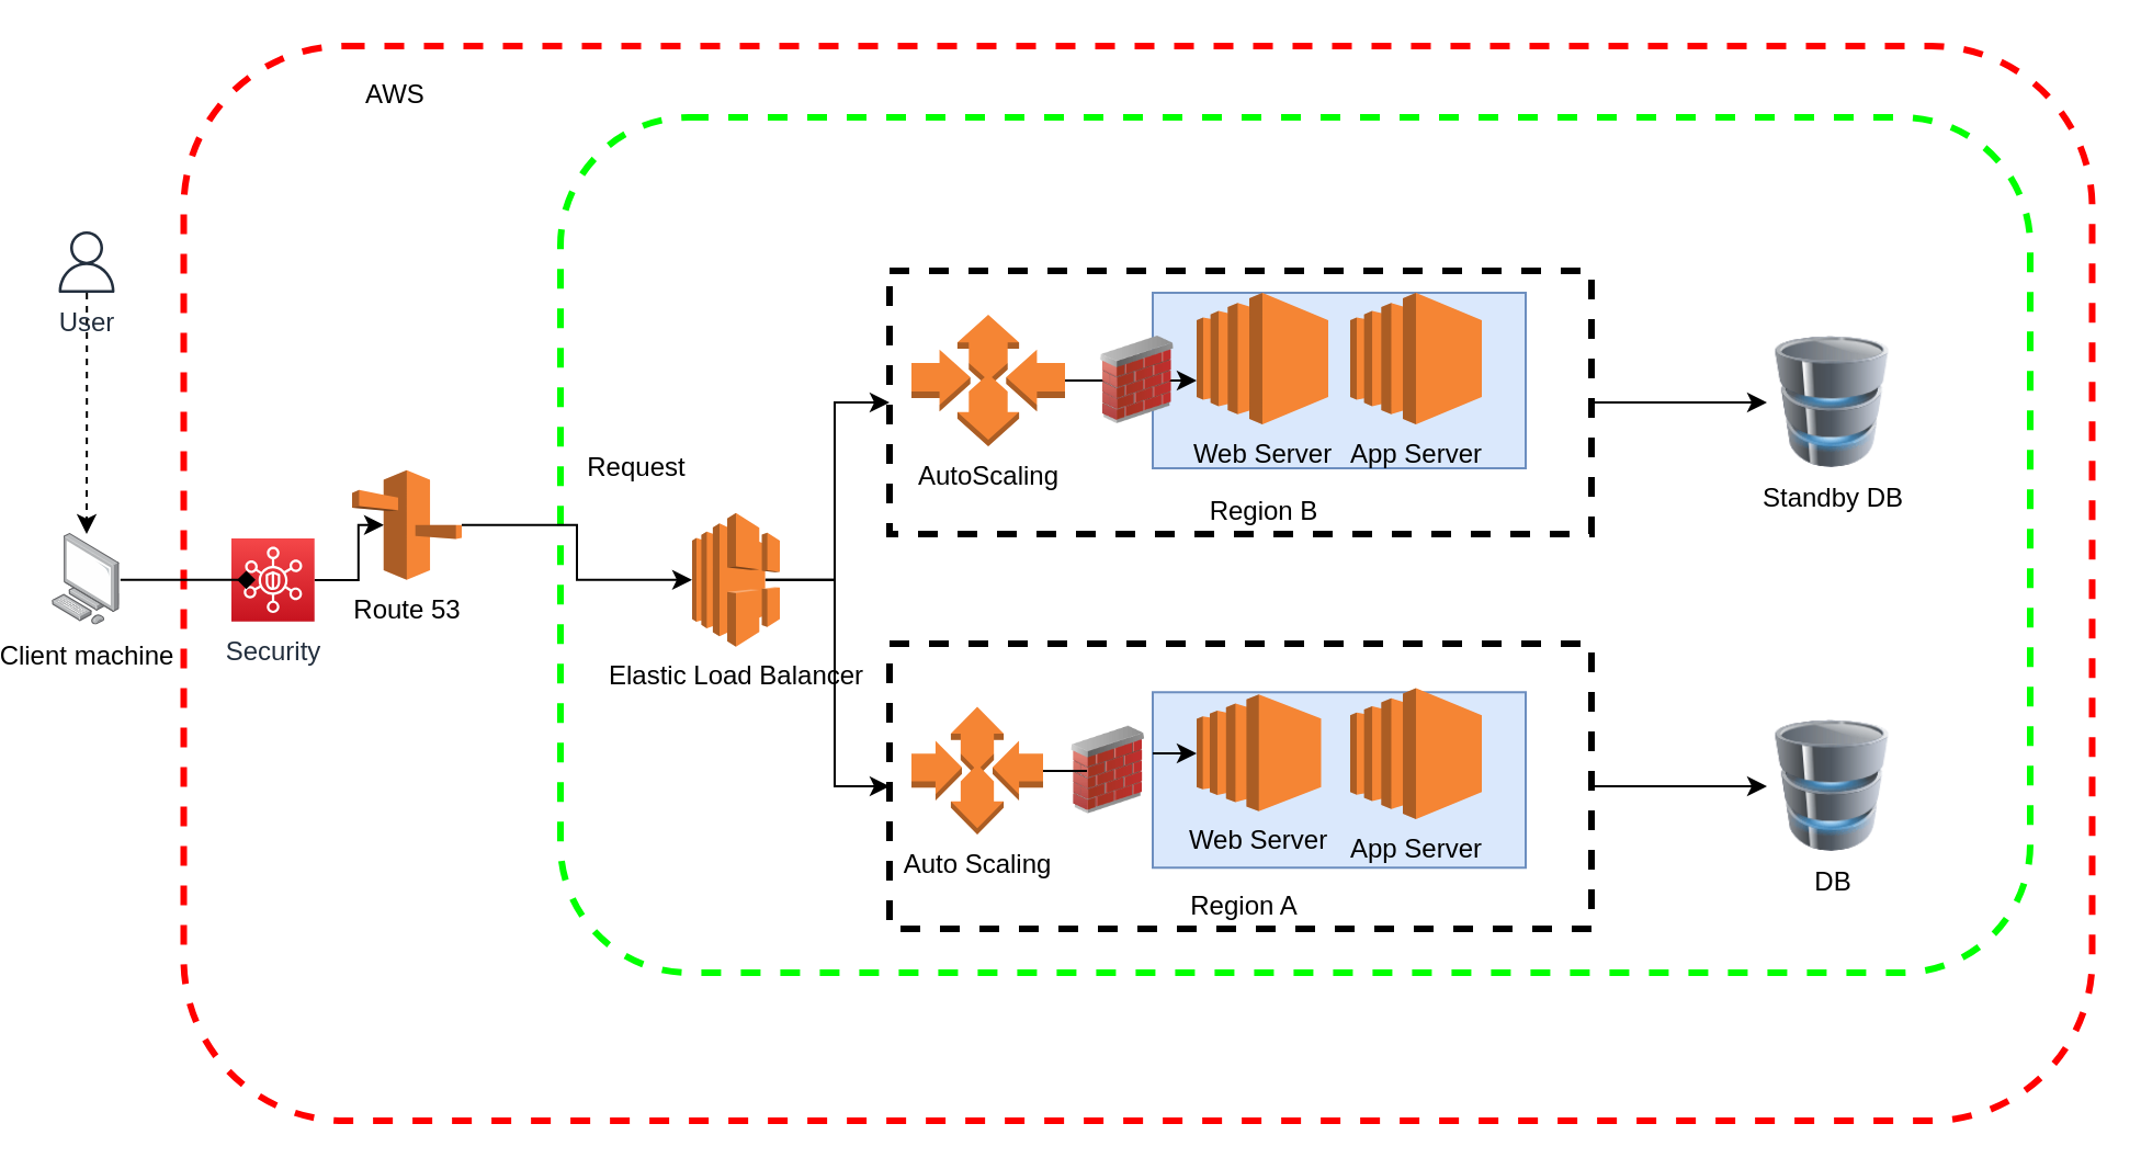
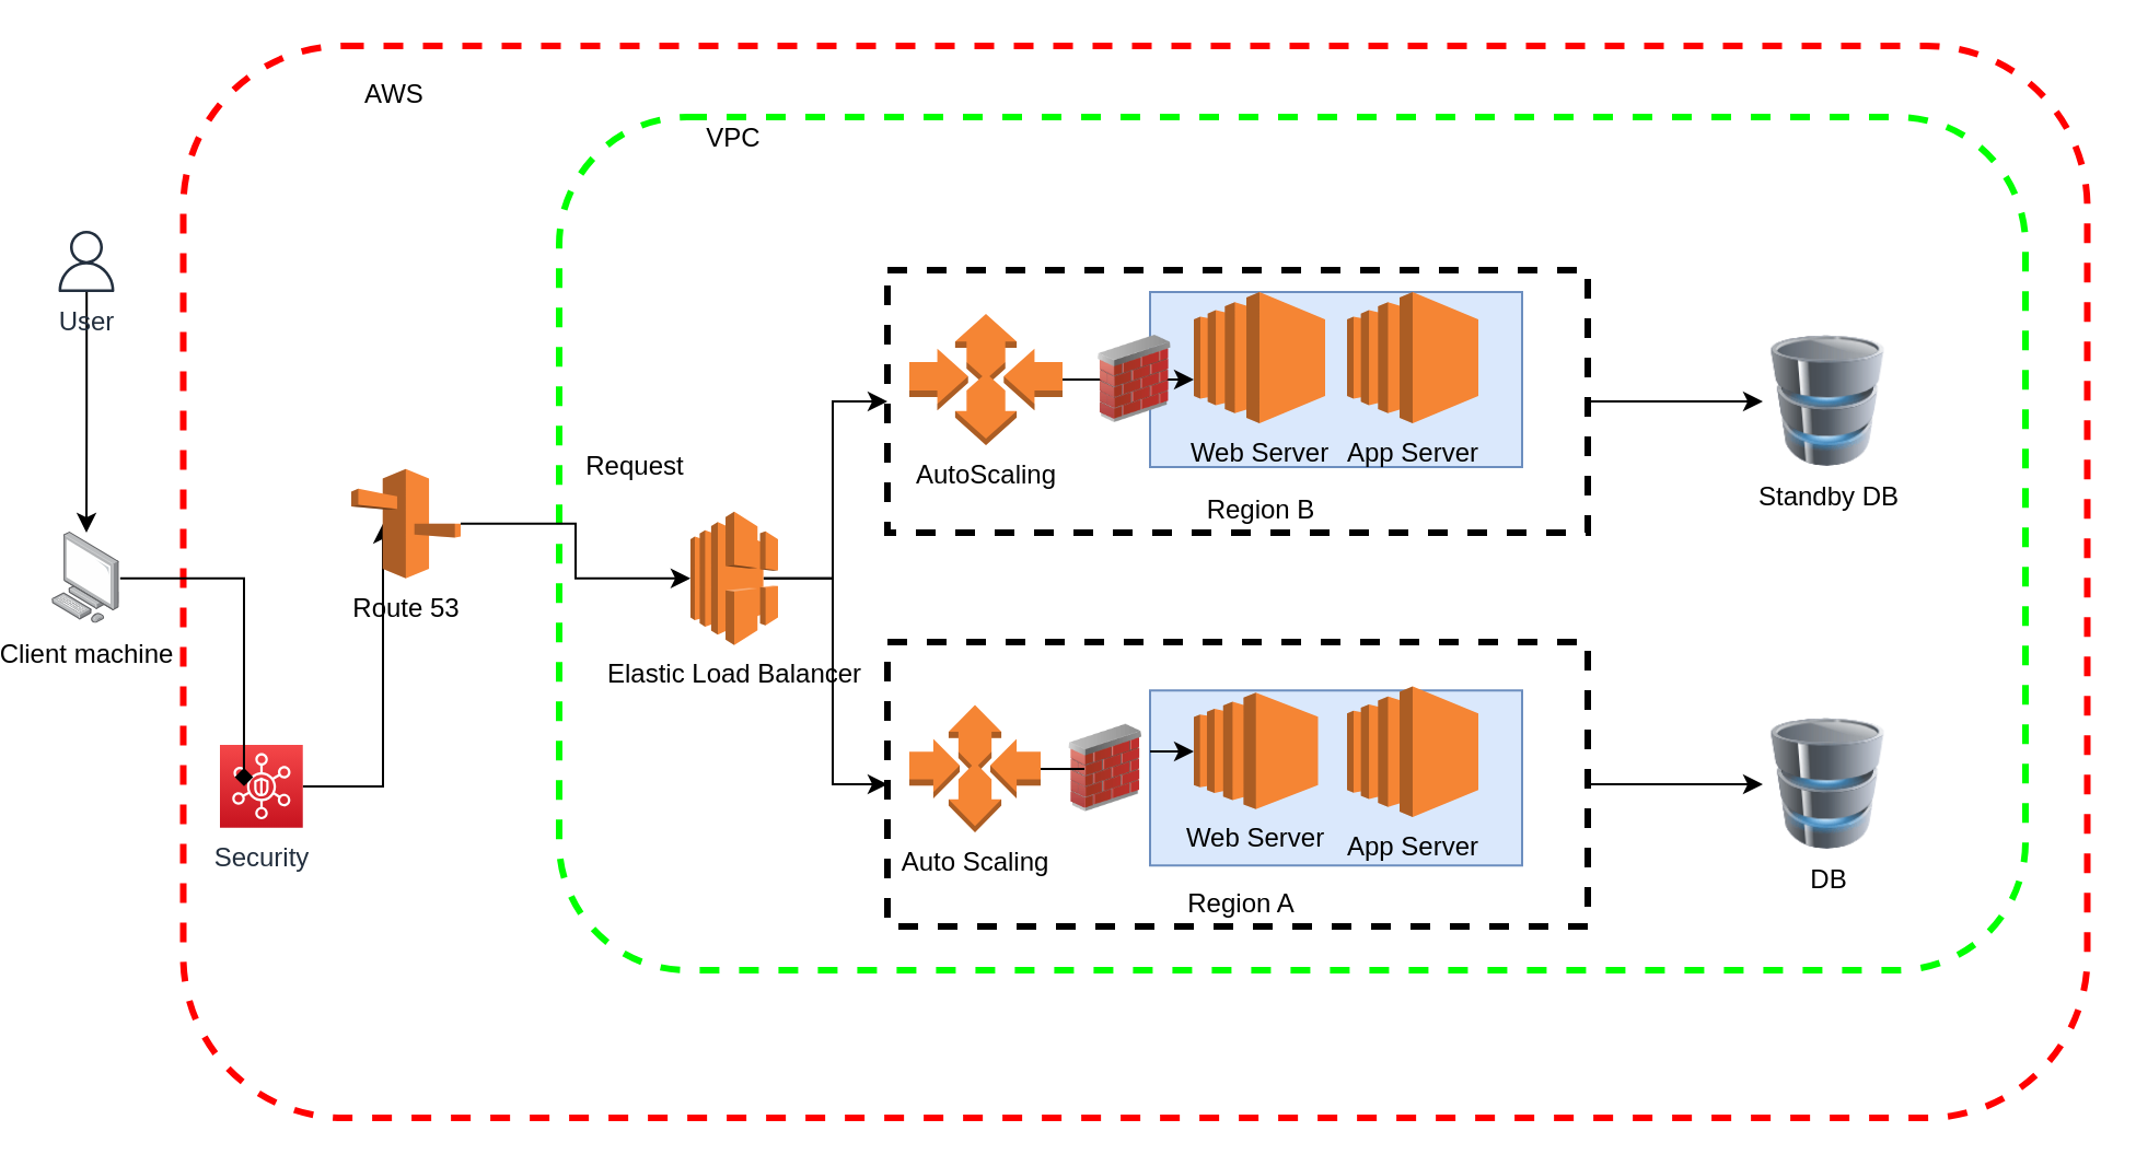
  <mxCell id="0" />
  <mxCell id="1" parent="0" />
  <mxCell id="2" value="" style="rounded=1;whiteSpace=wrap;html=1;fillColor=none;dashed=1;strokeColor=#FF0000;strokeWidth=3;" vertex="1" parent="1"><mxGeometry x="80.25" y="20.5" width="870" height="490" as="geometry" /></mxCell>
  <mxCell id="3" value="" style="rounded=1;whiteSpace=wrap;html=1;dashed=1;strokeWidth=3;fillColor=none;strokeColor=#00FF00;" parent="1" vertex="1"><mxGeometry x="252" y="53" width="670" height="390" as="geometry" /></mxCell>
  <mxCell id="4" value="" style="rounded=0;whiteSpace=wrap;html=1;fillColor=none;strokeWidth=3;dashed=1;" parent="1" vertex="1"><mxGeometry x="402" y="123" width="320" height="120" as="geometry" /></mxCell>
  <mxCell id="5" style="edgeStyle=orthogonalEdgeStyle;rounded=0;orthogonalLoop=1;jettySize=auto;html=1;" parent="1" source="6" target="28" edge="1"><mxGeometry relative="1" as="geometry" /></mxCell>
  <mxCell id="6" value="" style="rounded=0;whiteSpace=wrap;html=1;dashed=1;strokeWidth=3;" parent="1" vertex="1"><mxGeometry x="402" y="293" width="320" height="130" as="geometry" /></mxCell>
  <mxCell id="7" style="edgeStyle=orthogonalEdgeStyle;rounded=0;orthogonalLoop=1;jettySize=auto;html=1;exitX=0;exitY=0.5;exitDx=0;exitDy=0;entryX=0;entryY=0.5;entryDx=0;entryDy=0;entryPerimeter=0;" parent="1" source="8" target="21" edge="1"><mxGeometry relative="1" as="geometry" /></mxCell>
  <mxCell id="8" value="" style="rounded=0;whiteSpace=wrap;html=1;fillColor=#dae8fc;strokeColor=#6c8ebf;" parent="1" vertex="1"><mxGeometry x="522" y="315.13" width="170" height="80" as="geometry" /></mxCell>
  <mxCell id="9" value="" style="rounded=0;whiteSpace=wrap;html=1;fillColor=#dae8fc;strokeColor=#6c8ebf;" parent="1" vertex="1"><mxGeometry x="522" y="133" width="170" height="80" as="geometry" /></mxCell>
- <mxCell id="10" value="" style="edgeStyle=orthogonalEdgeStyle;rounded=0;orthogonalLoop=1;jettySize=auto;html=1;dashed=1;" parent="1" source="11" target="13" edge="1"><mxGeometry relative="1" as="geometry" /></mxCell>
+ <mxCell id="10" value="" style="edgeStyle=orthogonalEdgeStyle;rounded=0;orthogonalLoop=1;jettySize=auto;html=1;" parent="1" source="11" target="13" edge="1"><mxGeometry relative="1" as="geometry" /></mxCell>
  <mxCell id="11" value="User" style="outlineConnect=0;fontColor=#232F3E;gradientColor=none;fillColor=#232F3E;strokeColor=none;dashed=0;verticalLabelPosition=bottom;verticalAlign=top;align=center;html=1;fontSize=12;fontStyle=0;aspect=fixed;pointerEvents=1;shape=mxgraph.aws4.user;" parent="1" vertex="1"><mxGeometry x="22" y="105" width="28" height="28" as="geometry" /></mxCell>
  <mxCell id="12" style="edgeStyle=orthogonalEdgeStyle;rounded=0;orthogonalLoop=1;jettySize=auto;html=1;entryX=0.29;entryY=0.5;entryDx=0;entryDy=0;entryPerimeter=0;startArrow=none;" parent="1" source="37" target="30" edge="1"><mxGeometry relative="1" as="geometry" /></mxCell>
  <mxCell id="13" value="Client machine" style="points=[];aspect=fixed;html=1;align=center;shadow=0;dashed=0;image;image=img/lib/allied_telesis/computer_and_terminals/Personal_Computer.svg;" parent="1" vertex="1"><mxGeometry x="20.58" y="243" width="30.84" height="41.8" as="geometry" /></mxCell>
  <mxCell id="14" style="edgeStyle=orthogonalEdgeStyle;rounded=0;orthogonalLoop=1;jettySize=auto;html=1;entryX=0;entryY=0.5;entryDx=0;entryDy=0;exitX=0.835;exitY=0.5;exitDx=0;exitDy=0;exitPerimeter=0;" parent="1" target="4" edge="1" source="24"><mxGeometry relative="1" as="geometry"><mxPoint x="382" y="257" as="sourcePoint" /></mxGeometry></mxCell>
  <mxCell id="15" style="edgeStyle=orthogonalEdgeStyle;rounded=0;orthogonalLoop=1;jettySize=auto;html=1;entryX=0;entryY=0.5;entryDx=0;entryDy=0;exitX=0.835;exitY=0.5;exitDx=0;exitDy=0;exitPerimeter=0;" parent="1" target="6" edge="1" source="24"><mxGeometry relative="1" as="geometry"><mxPoint x="382" y="257" as="sourcePoint" /></mxGeometry></mxCell>
  <mxCell id="16" style="edgeStyle=orthogonalEdgeStyle;rounded=0;orthogonalLoop=1;jettySize=auto;html=1;exitX=1;exitY=0.5;exitDx=0;exitDy=0;entryX=0;entryY=0.5;entryDx=0;entryDy=0;" parent="1" source="4" target="27" edge="1"><mxGeometry relative="1" as="geometry" /></mxCell>
  <mxCell id="17" style="edgeStyle=orthogonalEdgeStyle;rounded=0;orthogonalLoop=1;jettySize=auto;html=1;" parent="1" source="18" target="20" edge="1"><mxGeometry relative="1" as="geometry"><Array as="points"><mxPoint x="522" y="173" /><mxPoint x="522" y="173" /></Array></mxGeometry></mxCell>
  <mxCell id="18" value="AutoScaling" style="outlineConnect=0;dashed=0;verticalLabelPosition=bottom;verticalAlign=top;align=center;html=1;shape=mxgraph.aws3.auto_scaling;fillColor=#F58534;gradientColor=none;" parent="1" vertex="1"><mxGeometry x="412" y="143" width="70" height="60" as="geometry" /></mxCell>
  <mxCell id="19" value="Auto Scaling" style="outlineConnect=0;dashed=0;verticalLabelPosition=bottom;verticalAlign=top;align=center;html=1;shape=mxgraph.aws3.auto_scaling;fillColor=#F58534;gradientColor=none;" parent="1" vertex="1"><mxGeometry x="412" y="321.76" width="60" height="58.25" as="geometry" /></mxCell>
  <mxCell id="20" value="Web Server" style="outlineConnect=0;dashed=0;verticalLabelPosition=bottom;verticalAlign=top;align=center;html=1;shape=mxgraph.aws3.ec2;fillColor=#F58534;gradientColor=none;" parent="1" vertex="1"><mxGeometry x="542" y="133" width="60" height="60" as="geometry" /></mxCell>
  <mxCell id="21" value="Web Server" style="outlineConnect=0;dashed=0;verticalLabelPosition=bottom;verticalAlign=top;align=center;html=1;shape=mxgraph.aws3.ec2;fillColor=#F58534;gradientColor=none;" parent="1" vertex="1"><mxGeometry x="542" y="316.13" width="56.75" height="53.25" as="geometry" /></mxCell>
  <mxCell id="22" value="App Server" style="outlineConnect=0;dashed=0;verticalLabelPosition=bottom;verticalAlign=top;align=center;html=1;shape=mxgraph.aws3.ec2;fillColor=#F58534;gradientColor=none;" parent="1" vertex="1"><mxGeometry x="612" y="133" width="60" height="60" as="geometry" /></mxCell>
  <mxCell id="23" value="App Server" style="outlineConnect=0;dashed=0;verticalLabelPosition=bottom;verticalAlign=top;align=center;html=1;shape=mxgraph.aws3.ec2;fillColor=#F58534;gradientColor=none;" parent="1" vertex="1"><mxGeometry x="612" y="313.25" width="60" height="59.75" as="geometry" /></mxCell>
  <mxCell id="24" value="Elastic Load Balancer" style="outlineConnect=0;dashed=0;verticalLabelPosition=bottom;verticalAlign=top;align=center;html=1;shape=mxgraph.aws3.elastic_load_balancing;fillColor=#F58534;gradientColor=none;" parent="1" vertex="1"><mxGeometry x="312" y="233.4" width="40" height="61" as="geometry" /></mxCell>
  <mxCell id="25" value="Region A" style="rounded=0;whiteSpace=wrap;html=1;fillColor=none;strokeColor=none;" parent="1" vertex="1"><mxGeometry x="513.63" y="403" width="100" height="20" as="geometry" /></mxCell>
  <mxCell id="26" value="Region B" style="text;html=1;strokeColor=none;fillColor=none;align=center;verticalAlign=middle;whiteSpace=wrap;rounded=0;dashed=1;" parent="1" vertex="1"><mxGeometry x="543.63" y="223" width="58.37" height="20" as="geometry" /></mxCell>
  <mxCell id="27" value="Standby DB" style="image;html=1;image=img/lib/clip_art/computers/Database_128x128.png;dashed=1;strokeWidth=3;fillColor=none;" parent="1" vertex="1"><mxGeometry x="802" y="153" width="60" height="60" as="geometry" /></mxCell>
  <mxCell id="28" value="DB" style="image;html=1;image=img/lib/clip_art/computers/Database_128x128.png;dashed=1;strokeWidth=3;fillColor=none;" parent="1" vertex="1"><mxGeometry x="802" y="328" width="60" height="60" as="geometry" /></mxCell>
  <mxCell id="29" style="edgeStyle=orthogonalEdgeStyle;rounded=0;orthogonalLoop=1;jettySize=auto;html=1;" parent="1" source="30" target="24" edge="1"><mxGeometry relative="1" as="geometry" /></mxCell>
  <mxCell id="30" value="Route 53" style="outlineConnect=0;dashed=0;verticalLabelPosition=bottom;verticalAlign=top;align=center;html=1;shape=mxgraph.aws3.route_53;fillColor=#F58536;gradientColor=none;strokeWidth=3;" parent="1" vertex="1"><mxGeometry x="157" y="213.9" width="50" height="50" as="geometry" /></mxCell>
  <mxCell id="31" value="Request" style="text;html=1;strokeColor=none;fillColor=none;align=center;verticalAlign=middle;whiteSpace=wrap;rounded=0;dashed=1;" parent="1" vertex="1"><mxGeometry x="252" y="203" width="70" height="20" as="geometry" /></mxCell>
+ <mxCell id="32" value="VPC" style="text;html=1;strokeColor=none;fillColor=none;align=center;verticalAlign=middle;whiteSpace=wrap;rounded=0;dashed=1;" parent="1" vertex="1"><mxGeometry x="292" y="53" width="80" height="20" as="geometry" /></mxCell>
  <mxCell id="33" value="" style="image;html=1;image=img/lib/clip_art/networking/Firewall_02_128x128.png" vertex="1" parent="1"><mxGeometry x="495.25" y="153" width="40" height="40" as="geometry" /></mxCell>
  <mxCell id="34" style="edgeStyle=orthogonalEdgeStyle;rounded=0;orthogonalLoop=1;jettySize=auto;html=1;" edge="1" parent="1" source="35" target="21"><mxGeometry relative="1" as="geometry"><Array as="points"><mxPoint x="532" y="343" /><mxPoint x="532" y="343" /></Array></mxGeometry></mxCell>
  <mxCell id="35" value="" style="image;html=1;image=img/lib/clip_art/networking/Firewall_02_128x128.png" vertex="1" parent="1"><mxGeometry x="482" y="330.88" width="40" height="40" as="geometry" /></mxCell>
  <mxCell id="36" value="" style="edgeStyle=orthogonalEdgeStyle;rounded=0;orthogonalLoop=1;jettySize=auto;html=1;endArrow=none;" edge="1" parent="1" source="19" target="35"><mxGeometry relative="1" as="geometry"><mxPoint x="472" y="337.375" as="sourcePoint" /><mxPoint x="535.25" y="337.375" as="targetPoint" /></mxGeometry></mxCell>
- <mxCell id="37" value="Security" style="points=[[0,0,0],[0.25,0,0],[0.5,0,0],[0.75,0,0],[1,0,0],[0,1,0],[0.25,1,0],[0.5,1,0],[0.75,1,0],[1,1,0],[0,0.25,0],[0,0.5,0],[0,0.75,0],[1,0.25,0],[1,0.5,0],[1,0.75,0]];outlineConnect=0;fontColor=#232F3E;gradientColor=#F54749;gradientDirection=north;fillColor=#C7131F;strokeColor=#ffffff;dashed=0;verticalLabelPosition=bottom;verticalAlign=top;align=center;html=1;fontSize=12;fontStyle=0;aspect=fixed;shape=mxgraph.aws4.resourceIcon;resIcon=mxgraph.aws4.security_hub;" vertex="1" parent="1"><mxGeometry x="102" y="244.97" width="37.87" height="37.87" as="geometry" /></mxCell>
+ <mxCell id="37" value="Security" style="points=[[0,0,0],[0.25,0,0],[0.5,0,0],[0.75,0,0],[1,0,0],[0,1,0],[0.25,1,0],[0.5,1,0],[0.75,1,0],[1,1,0],[0,0.25,0],[0,0.5,0],[0,0.75,0],[1,0.25,0],[1,0.5,0],[1,0.75,0]];outlineConnect=0;fontColor=#232F3E;gradientColor=#F54749;gradientDirection=north;fillColor=#C7131F;strokeColor=#ffffff;dashed=0;verticalLabelPosition=bottom;verticalAlign=top;align=center;html=1;fontSize=12;fontStyle=0;aspect=fixed;shape=mxgraph.aws4.resourceIcon;resIcon=mxgraph.aws4.security_hub;" vertex="1" parent="1"><mxGeometry x="97" y="339.97" width="37.87" height="37.87" as="geometry" /></mxCell>
  <mxCell id="38" value="" style="edgeStyle=orthogonalEdgeStyle;rounded=0;orthogonalLoop=1;jettySize=auto;html=1;entryX=0.29;entryY=0.5;entryDx=0;entryDy=0;entryPerimeter=0;endArrow=diamond;" edge="1" parent="1" source="13" target="37"><mxGeometry relative="1" as="geometry"><mxPoint x="51.42" y="263.9" as="sourcePoint" /><mxPoint x="186.5" y="263.9" as="targetPoint" /></mxGeometry></mxCell>
  <mxCell id="39" value="AWS" style="text;html=1;strokeColor=none;fillColor=none;align=center;verticalAlign=middle;whiteSpace=wrap;rounded=0;" vertex="1" parent="1"><mxGeometry x="156.93" y="33" width="40" height="20" as="geometry" /></mxCell>
